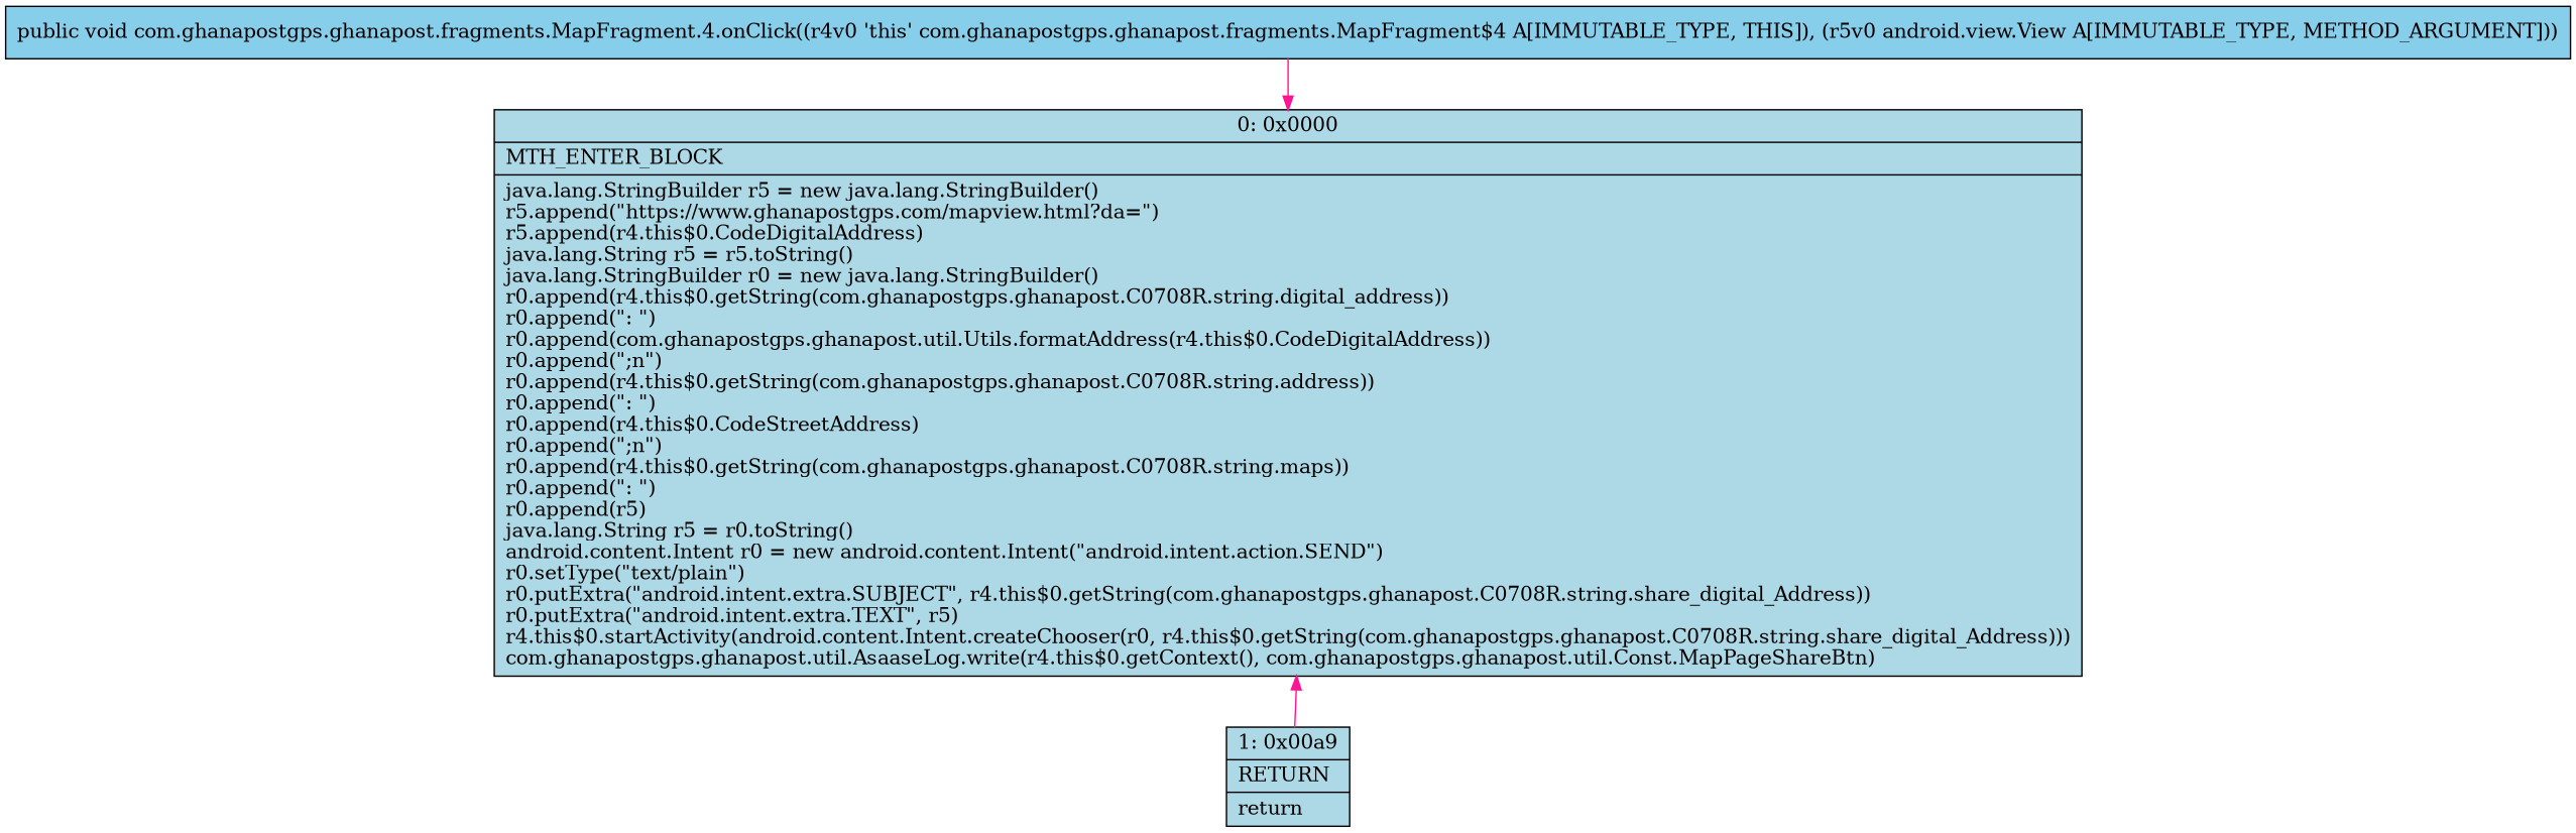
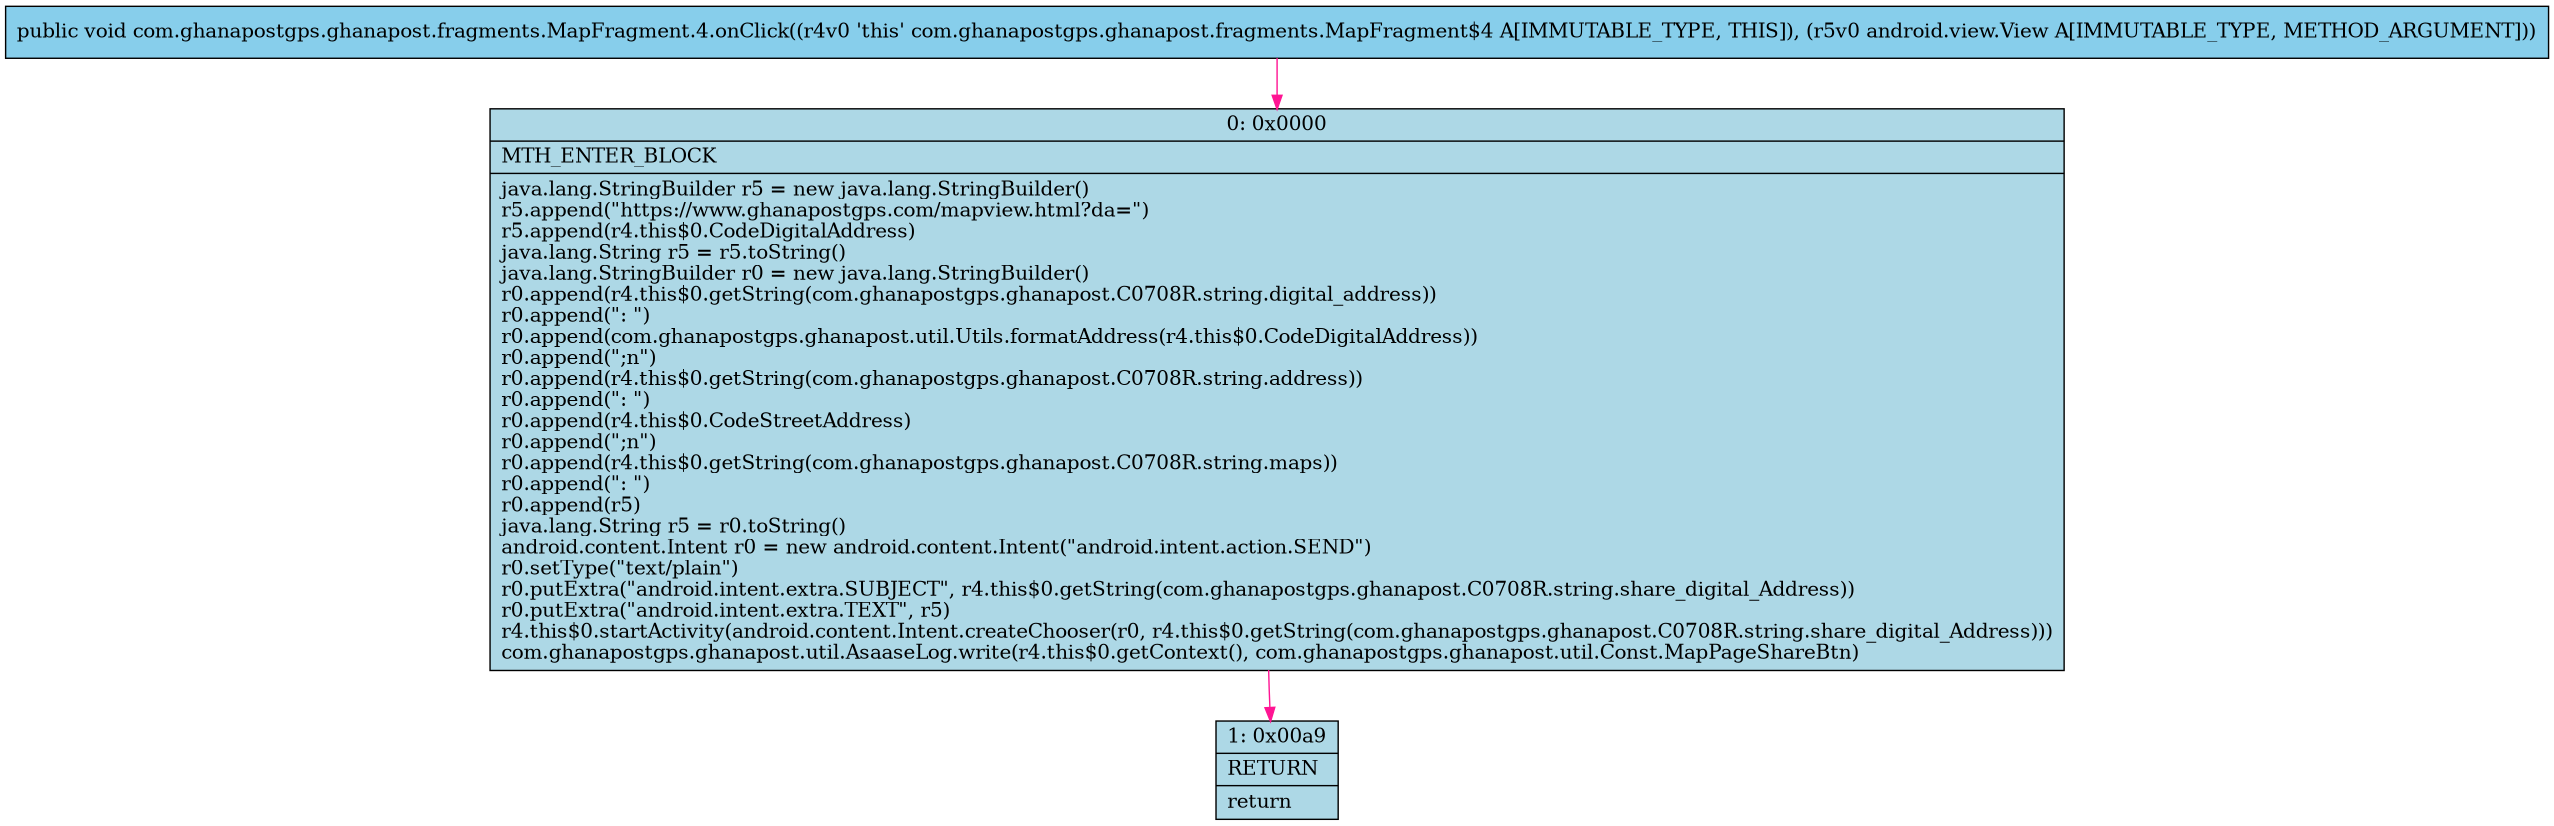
  digraph {
    node [shape=record style=filled fillcolor=lightblue]
    edge [color=deeppink]
    n1 [label="{0\:\ 0x0000|MTH_ENTER_BLOCK\l|java.lang.StringBuilder r5 = new java.lang.StringBuilder()\lr5.append(\"https:\/\/www.ghanapostgps.com\/mapview.html?da=\")\lr5.append(r4.this$0.CodeDigitalAddress)\ljava.lang.String r5 = r5.toString()\ljava.lang.StringBuilder r0 = new java.lang.StringBuilder()\lr0.append(r4.this$0.getString(com.ghanapostgps.ghanapost.C0708R.string.digital_address))\lr0.append(\": \")\lr0.append(com.ghanapostgps.ghanapost.util.Utils.formatAddress(r4.this$0.CodeDigitalAddress))\lr0.append(\";n\")\lr0.append(r4.this$0.getString(com.ghanapostgps.ghanapost.C0708R.string.address))\lr0.append(\": \")\lr0.append(r4.this$0.CodeStreetAddress)\lr0.append(\";n\")\lr0.append(r4.this$0.getString(com.ghanapostgps.ghanapost.C0708R.string.maps))\lr0.append(\": \")\lr0.append(r5)\ljava.lang.String r5 = r0.toString()\landroid.content.Intent r0 = new android.content.Intent(\"android.intent.action.SEND\")\lr0.setType(\"text\/plain\")\lr0.putExtra(\"android.intent.extra.SUBJECT\", r4.this$0.getString(com.ghanapostgps.ghanapost.C0708R.string.share_digital_Address))\lr0.putExtra(\"android.intent.extra.TEXT\", r5)\lr4.this$0.startActivity(android.content.Intent.createChooser(r0, r4.this$0.getString(com.ghanapostgps.ghanapost.C0708R.string.share_digital_Address)))\lcom.ghanapostgps.ghanapost.util.AsaaseLog.write(r4.this$0.getContext(), com.ghanapostgps.ghanapost.util.Const.MapPageShareBtn)\l}"]
    n2 [label="{1\:\ 0x00a9|RETURN\l|return\l}"]
    n3 [label="{public void com.ghanapostgps.ghanapost.fragments.MapFragment.4.onClick((r4v0 'this' com.ghanapostgps.ghanapost.fragments.MapFragment$4 A[IMMUTABLE_TYPE, THIS]), (r5v0 android.view.View A[IMMUTABLE_TYPE, METHOD_ARGUMENT])) }" fillcolor=skyblue]
-   n2 -> n1
+   n1 -> n2
    n3 -> n1
  }
